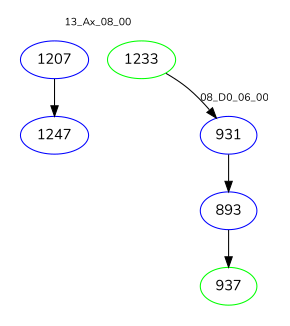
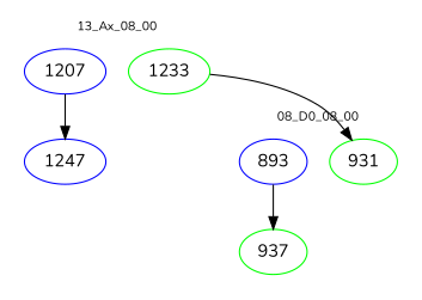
  digraph {
    fontname=Nunito
    node [color=green fontname=Nunito]
    edge [color=black fontname=Nunito]
    n1 [label=1233]
    n2 [color=blue label=1207]
    n3 [color=blue label=1247]
-   n4 [color=blue label=931]
+   n4 [label=931]
    n5 [color=blue label=893]
    n6 [label=937]
    subgraph cluster_1 {
      color=white
      fontsize=10
      label="13_Ax_08_00"
      n1
      n2
      n3
    }
    subgraph cluster_2 {
      color=white
      fontsize=10
-     label="08_D0_06_00"
+     label="08_D0_08_00"
      n4
      n5
      n6
    }
    n1 -> n4
    n2 -> n3
-   n4 -> n5
    n5 -> n6
  }
